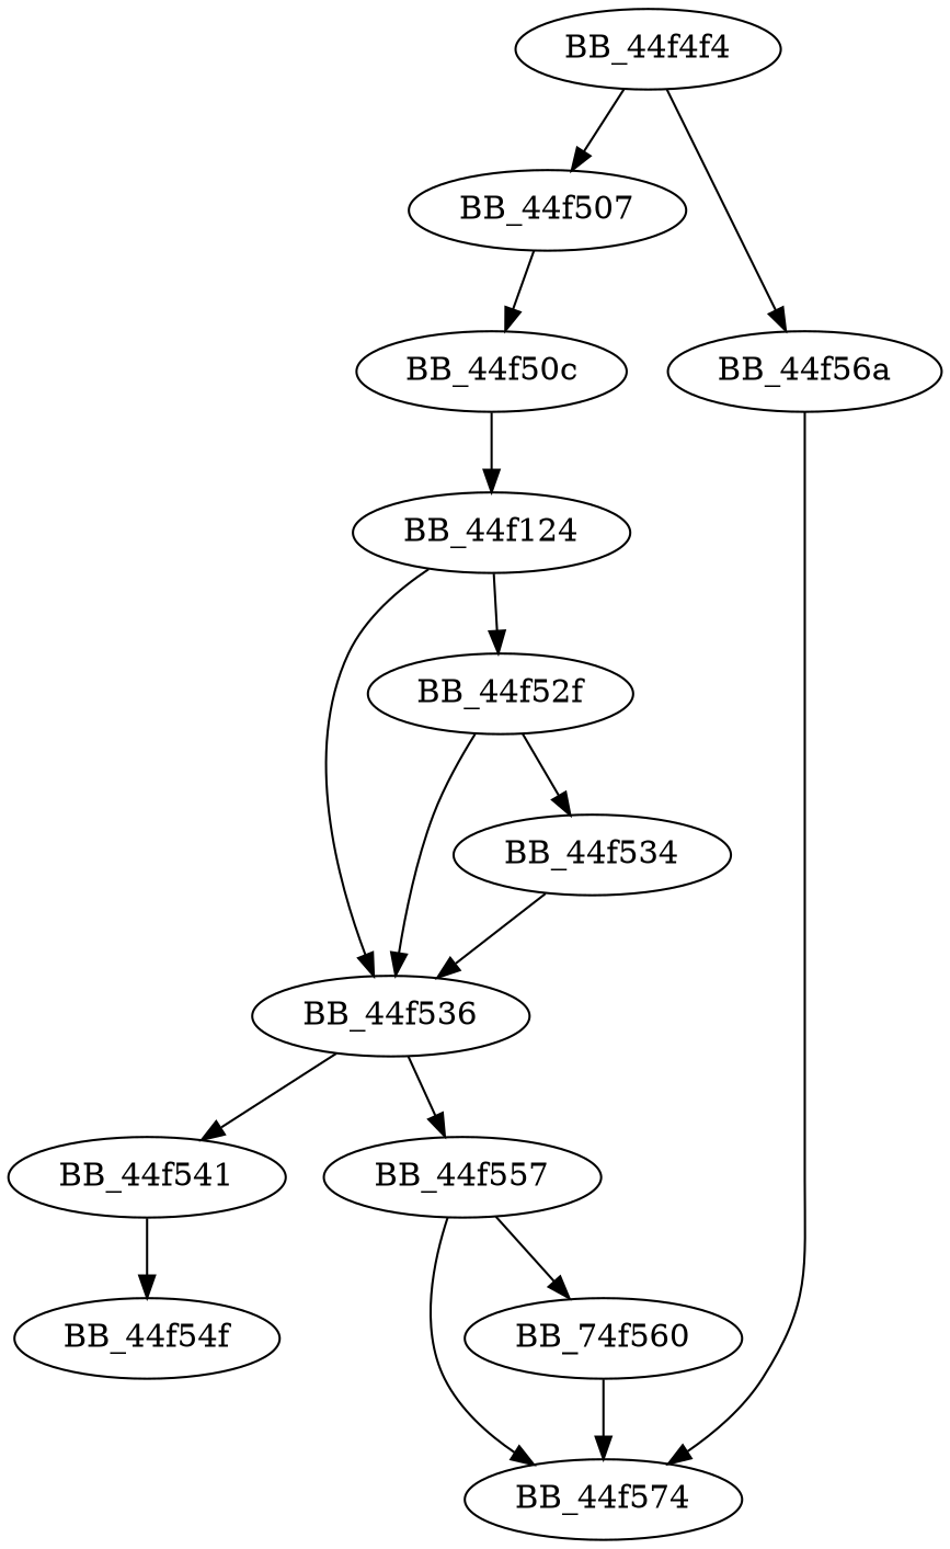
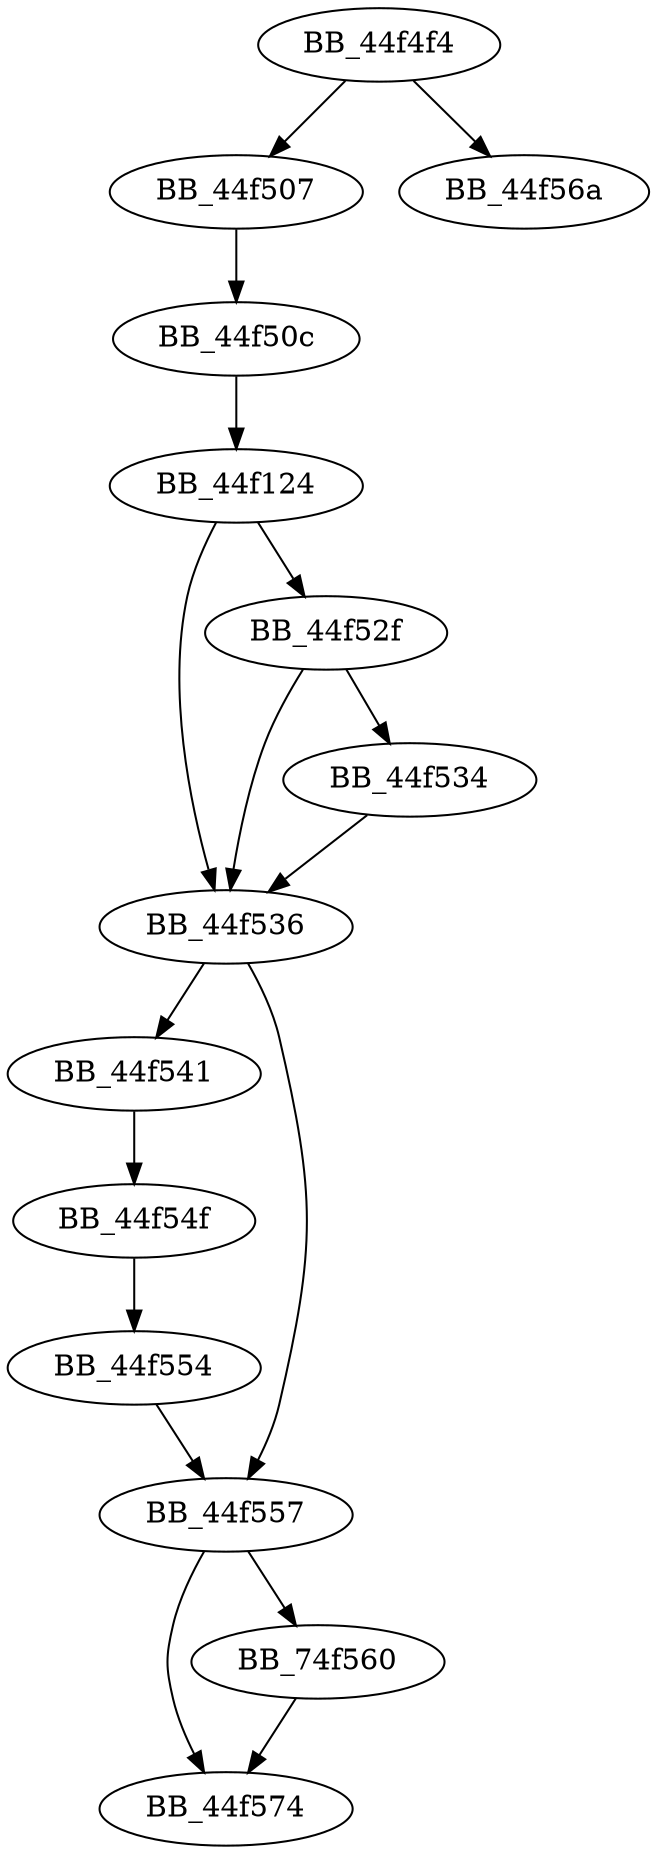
  digraph {
    BB_44f4f4
    BB_44f507
    BB_44f56a
    BB_44f50c
    BB_44f574
    n6 [label=BB_44f124]
    BB_44f536
    BB_44f52f
    BB_44f541
    BB_44f557
    BB_44f534
    BB_44f54f
    n13 [label=BB_74f560]
+   BB_44f554
    BB_44f4f4 -> BB_44f507
    BB_44f4f4 -> BB_44f56a
    BB_44f507 -> BB_44f50c
-   BB_44f56a -> BB_44f574
    BB_44f50c -> n6
    n6 -> BB_44f536
    n6 -> BB_44f52f
    BB_44f536 -> BB_44f541
    BB_44f536 -> BB_44f557
    BB_44f52f -> BB_44f536
    BB_44f52f -> BB_44f534
    BB_44f541 -> BB_44f54f
    BB_44f557 -> BB_44f574
    BB_44f557 -> n13
    BB_44f534 -> BB_44f536
+   BB_44f54f -> BB_44f554
    n13 -> BB_44f574
+   BB_44f554 -> BB_44f557
  }
